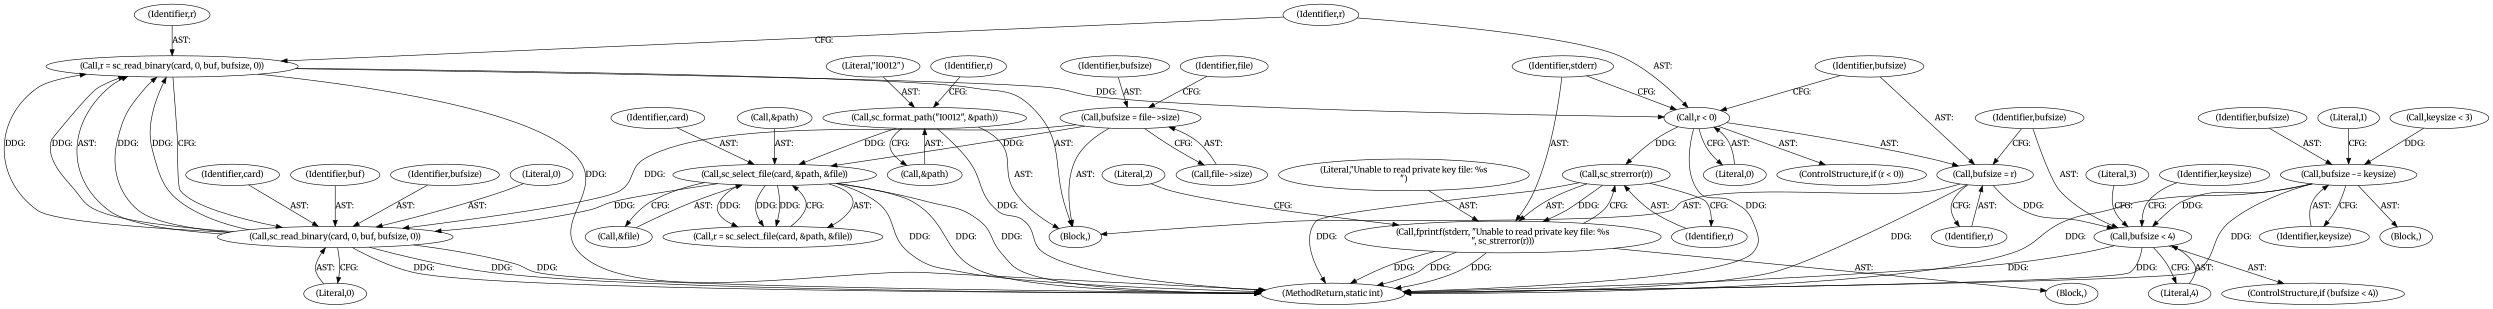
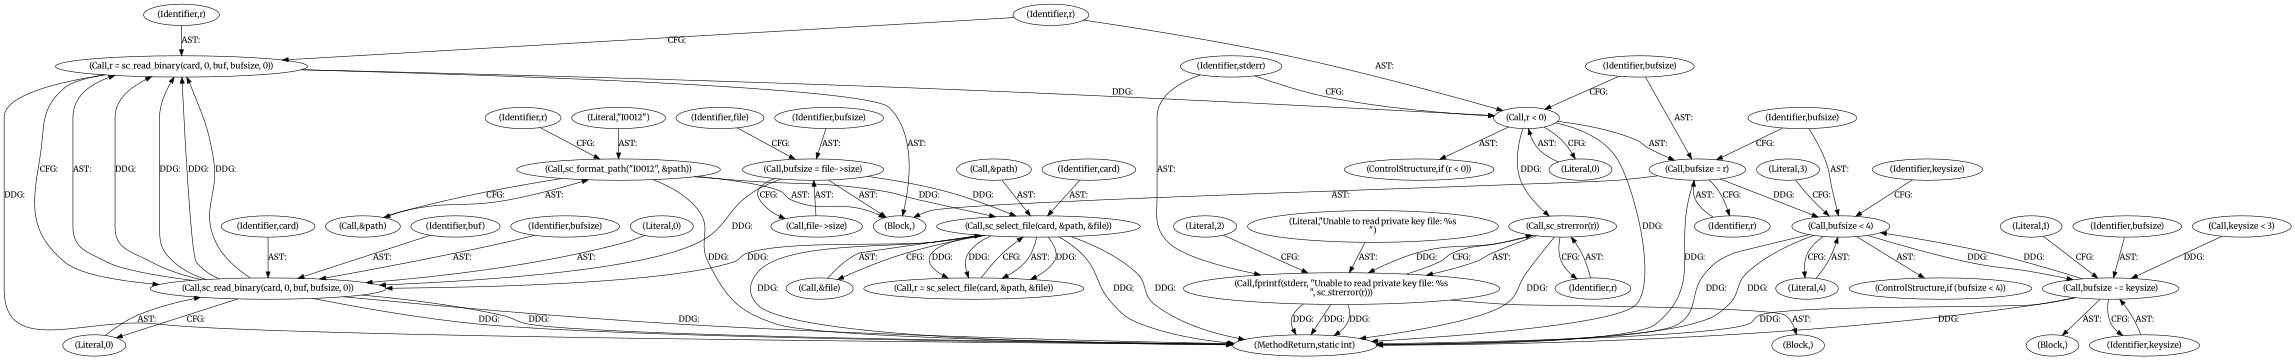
  digraph {
    fontname=Merriweather
    node [fontname=Merriweather]
    edge [fontname=Merriweather]
    n1 [label="(Call,r = sc_read_binary(card, 0, buf, bufsize, 0))"]
    n2 [label="(Call,sc_read_binary(card, 0, buf, bufsize, 0))"]
    n3 [label="(Call,r < 0)"]
    n4 [label="(MethodReturn,static int)"]
    n5 [label="(Block,)"]
    n6 [label="(Literal,0)"]
    n7 [label="(Call,sc_strerror(r))"]
    n8 [label="(Call,bufsize = r)"]
    n9 [label="(ControlStructure,if (r < 0))"]
    n10 [label="(Literal,0)"]
    n11 [label="(Call,sc_select_file(card, &path, &file))"]
    n12 [label="(Call,&file)"]
    n13 [label="(Call,r = sc_select_file(card, &path, &file))"]
    n14 [label="(Call,sc_format_path(\"I0012\", &path))"]
    n15 [label="(Call,&path)"]
    n16 [label="(Call,bufsize = file->size)"]
    n17 [label="(Call,file->size)"]
    n18 [label="(Call,fprintf(stderr, \"Unable to read private key file: %s\n\", sc_strerror(r)))"]
    n19 [label="(Identifier,r)"]
    n20 [label="(Call,bufsize < 4)"]
    n21 [label="(Identifier,r)"]
    n22 [label="(Block,)"]
    n23 [label="(Call,bufsize -= keysize)"]
    n24 [label="(Literal,4)"]
    n25 [label="(ControlStructure,if (bufsize < 4))"]
    n26 [label="(Block,)"]
    n27 [label="(Identifier,keysize)"]
    n28 [label="(Call,&path)"]
    n29 [label="(Literal,1)"]
    n30 [label="(Identifier,card)"]
    n31 [label="(Identifier,file)"]
    n32 [label="(Identifier,r)"]
    n33 [label="(Identifier,bufsize)"]
    n34 [label="(Literal,2)"]
    n35 [label="(Identifier,bufsize)"]
    n36 [label="(Identifier,keysize)"]
    n37 [label="(Identifier,bufsize)"]
    n38 [label="(Identifier,buf)"]
    n39 [label="(Literal,3)"]
    n40 [label="(Identifier,bufsize)"]
    n41 [label="(Literal,\"I0012\")"]
    n42 [label="(Identifier,r)"]
    n43 [label="(Literal,\"Unable to read private key file: %s\n\")"]
    n44 [label="(Identifier,r)"]
    n45 [label="(Identifier,card)"]
    n46 [label="(Literal,0)"]
    n47 [label="(Identifier,stderr)"]
    n48 [label="(Call,keysize < 3)"]
    n49 [label="(Identifier,bufsize)"]
    n1 -> n2 [label="CFG: "]
    n1 -> n3 [label="DDG: "]
    n1 -> n4 [label="DDG: "]
    n1 -> n5 [label="AST: "]
    n2 -> n1 [label="AST: "]
    n2 -> n1 [label="DDG: "]
    n2 -> n1 [label="DDG: "]
    n2 -> n1 [label="DDG: "]
    n2 -> n1 [label="DDG: "]
    n2 -> n4 [label="DDG: "]
    n2 -> n4 [label="DDG: "]
    n2 -> n4 [label="DDG: "]
    n2 -> n6 [label="CFG: "]
    n3 -> n4 [label="DDG: "]
    n3 -> n7 [label="DDG: "]
    n3 -> n8 [label="AST: "]
    n3 -> n9 [label="AST: "]
    n3 -> n10 [label="CFG: "]
    n6 -> n2 [label="AST: "]
    n7 -> n4 [label="DDG: "]
    n7 -> n18 [label="AST: "]
    n7 -> n18 [label="DDG: "]
    n7 -> n19 [label="CFG: "]
    n8 -> n4 [label="DDG: "]
    n8 -> n5 [label="AST: "]
    n8 -> n20 [label="DDG: "]
    n8 -> n21 [label="CFG: "]
    n10 -> n3 [label="AST: "]
    n11 -> n2 [label="DDG: "]
    n11 -> n4 [label="DDG: "]
    n11 -> n4 [label="DDG: "]
    n11 -> n4 [label="DDG: "]
    n11 -> n12 [label="CFG: "]
    n11 -> n13 [label="AST: "]
    n11 -> n13 [label="DDG: "]
    n11 -> n13 [label="DDG: "]
    n11 -> n13 [label="DDG: "]
    n12 -> n11 [label="AST: "]
    n13 -> n11 [label="CFG: "]
    n14 -> n4 [label="DDG: "]
    n14 -> n5 [label="AST: "]
    n14 -> n11 [label="DDG: "]
    n14 -> n15 [label="CFG: "]
    n15 -> n14 [label="AST: "]
    n16 -> n2 [label="DDG: "]
    n16 -> n5 [label="AST: "]
    n16 -> n11 [label="DDG: "]
    n16 -> n17 [label="CFG: "]
    n17 -> n16 [label="AST: "]
    n18 -> n4 [label="DDG: "]
    n18 -> n4 [label="DDG: "]
    n18 -> n4 [label="DDG: "]
    n18 -> n7 [label="CFG: "]
    n18 -> n22 [label="AST: "]
    n19 -> n7 [label="AST: "]
    n20 -> n4 [label="DDG: "]
    n20 -> n4 [label="DDG: "]
+   n20 -> n23 [label="DDG: "]
    n20 -> n24 [label="CFG: "]
    n20 -> n25 [label="AST: "]
    n21 -> n8 [label="AST: "]
    n23 -> n4 [label="DDG: "]
    n23 -> n4 [label="DDG: "]
    n23 -> n20 [label="DDG: "]
    n23 -> n26 [label="AST: "]
    n23 -> n27 [label="CFG: "]
    n24 -> n20 [label="AST: "]
    n27 -> n23 [label="AST: "]
    n28 -> n11 [label="AST: "]
    n29 -> n23 [label="CFG: "]
    n30 -> n2 [label="AST: "]
    n31 -> n16 [label="CFG: "]
    n32 -> n14 [label="CFG: "]
    n33 -> n3 [label="CFG: "]
    n33 -> n8 [label="AST: "]
    n34 -> n18 [label="CFG: "]
    n35 -> n23 [label="AST: "]
    n36 -> n20 [label="CFG: "]
    n37 -> n8 [label="CFG: "]
    n37 -> n20 [label="AST: "]
    n38 -> n2 [label="AST: "]
    n39 -> n20 [label="CFG: "]
    n40 -> n2 [label="AST: "]
    n41 -> n14 [label="AST: "]
    n42 -> n1 [label="CFG: "]
    n42 -> n3 [label="AST: "]
    n43 -> n18 [label="AST: "]
    n44 -> n1 [label="AST: "]
    n45 -> n11 [label="AST: "]
    n46 -> n2 [label="AST: "]
    n47 -> n3 [label="CFG: "]
    n47 -> n18 [label="AST: "]
    n48 -> n23 [label="DDG: "]
    n49 -> n16 [label="AST: "]
  }
